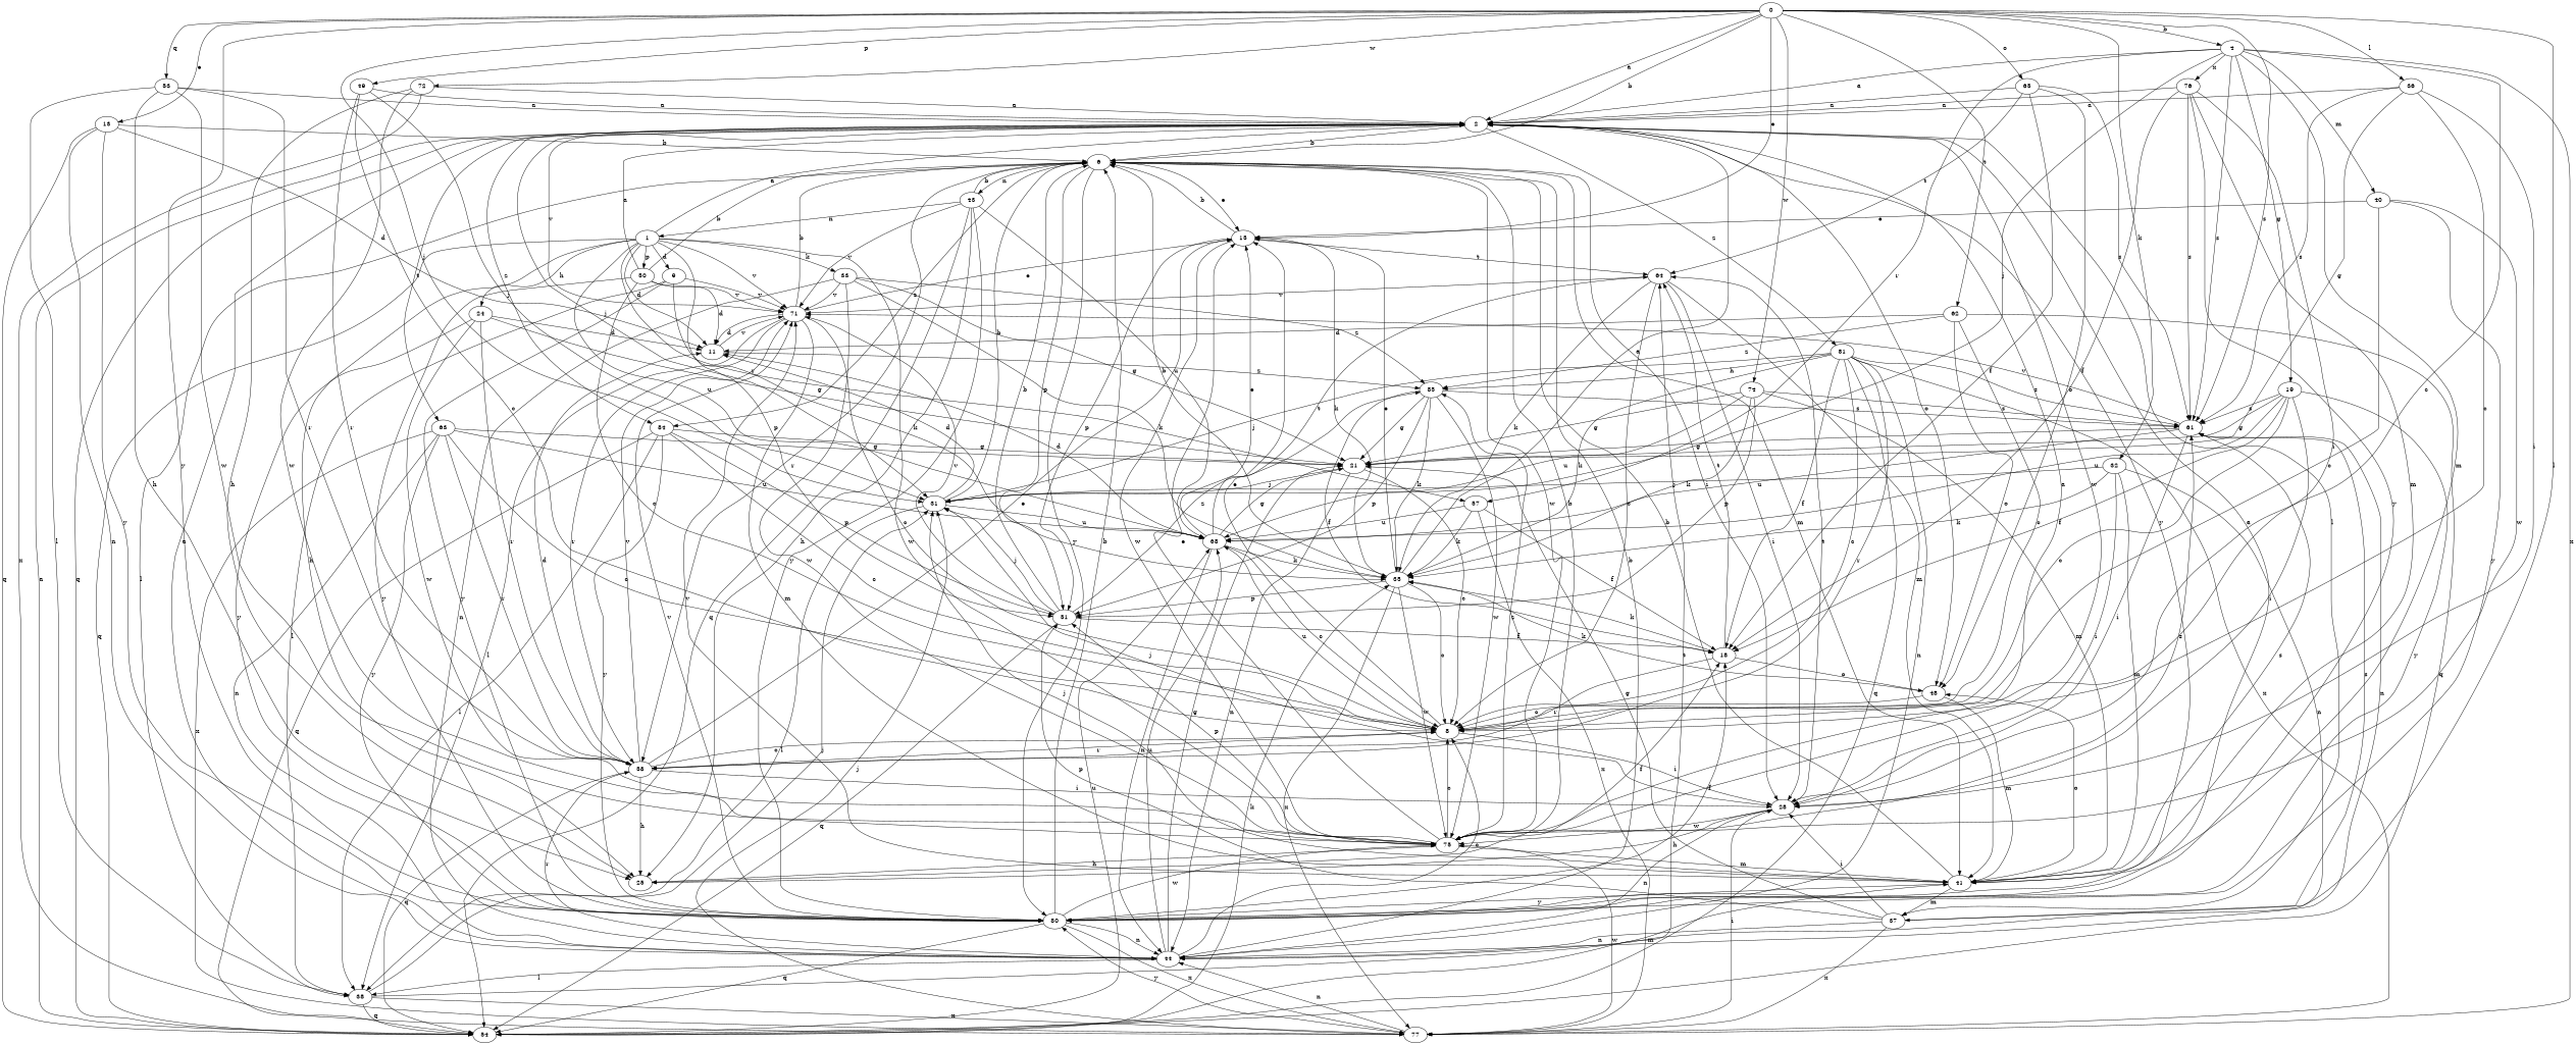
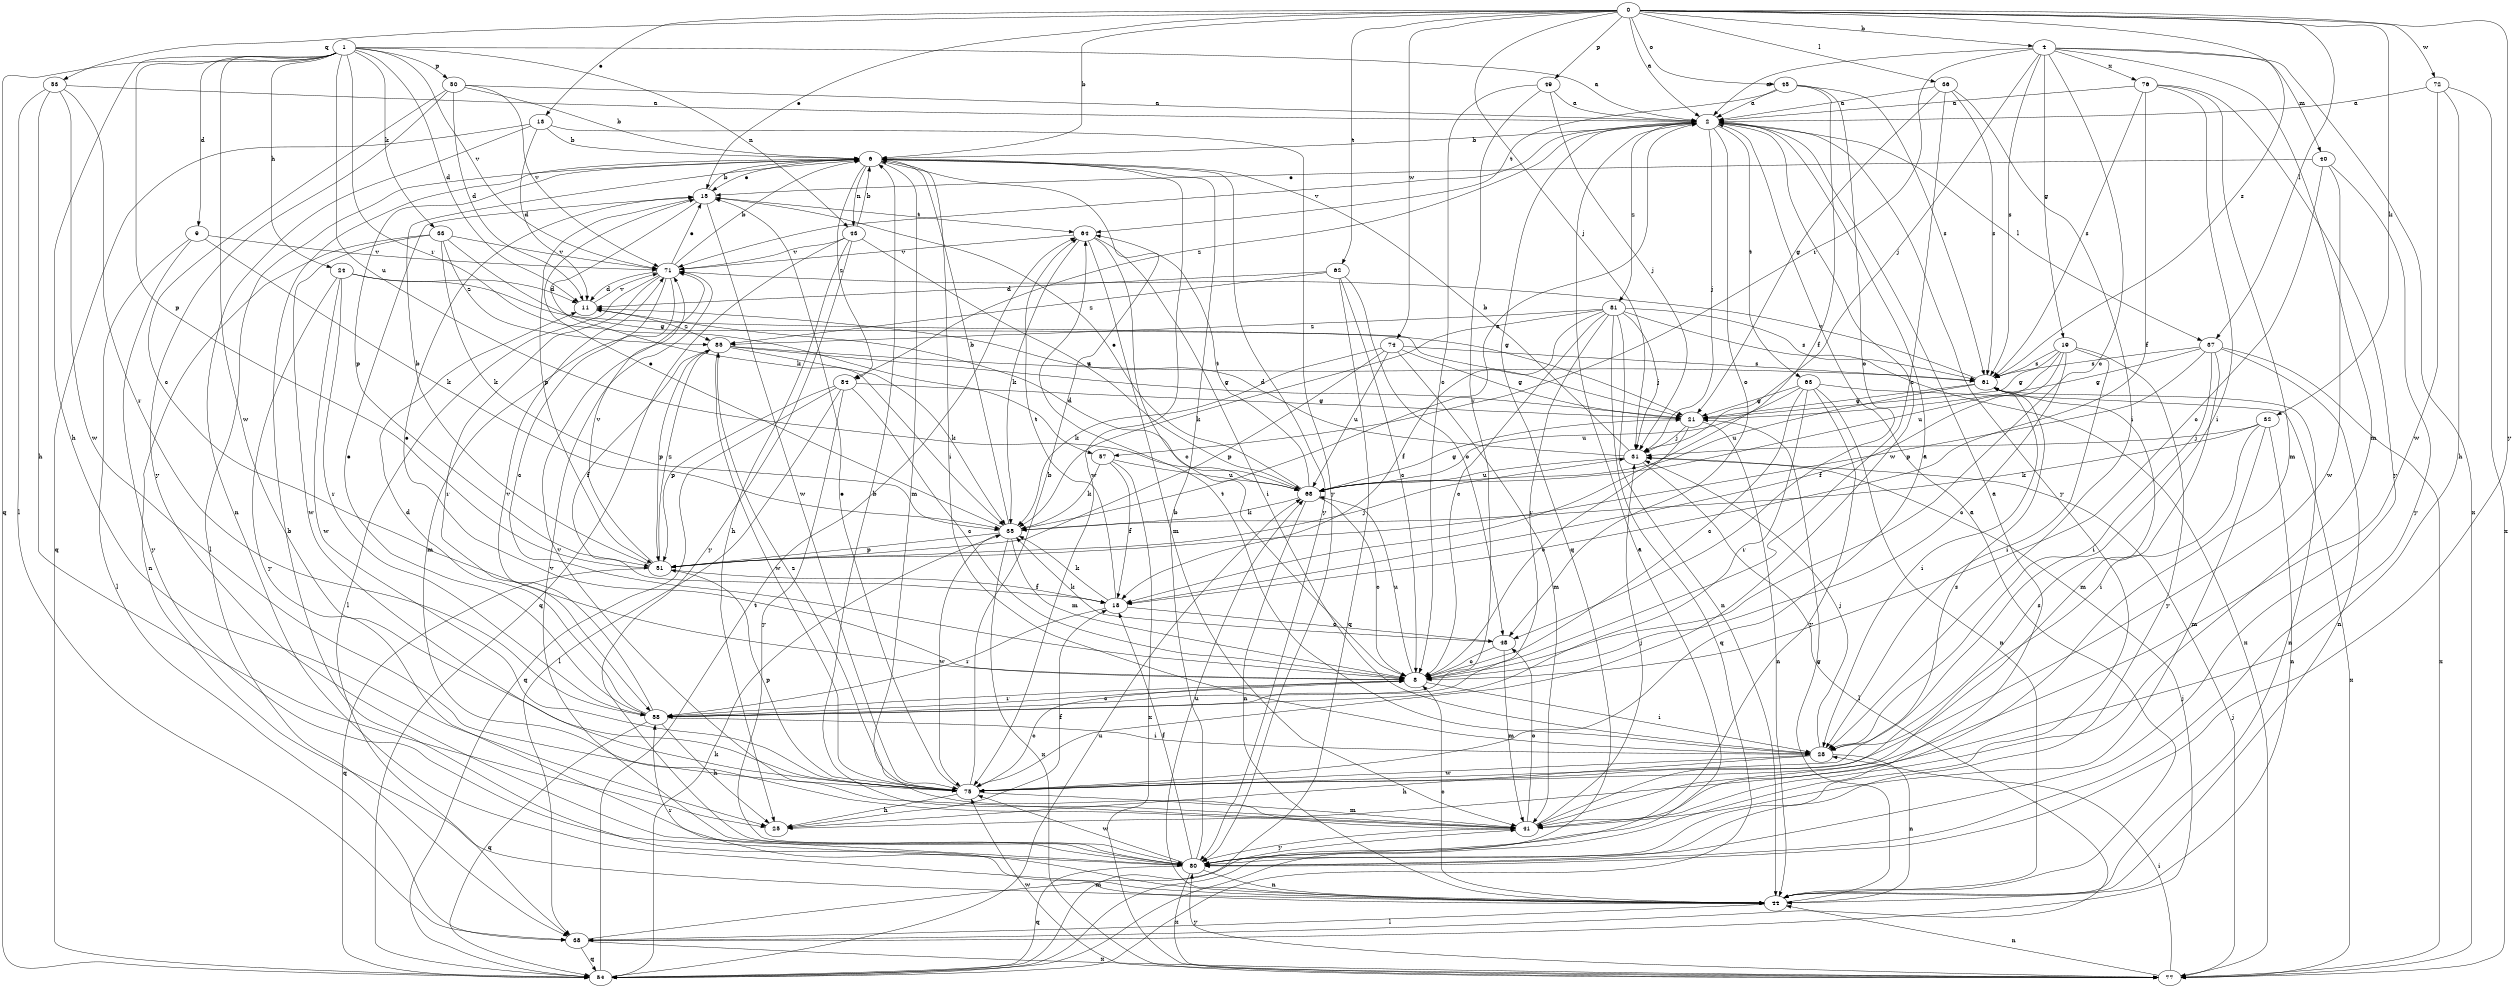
  strict digraph {
    0
    2
    4
    6
    13
    15
    31
    32
    36
    37
-   45 [label=65]
+   45
    49
    53
    61
    62
    72
    74
    80
    54
    71
    75
    48
    63
    81
    84
    57
    8
    19
    40
    41
    76
    77
    43
    51
    28
    38
    58
    11
    44
    35
    64
    68
    21
    18
    25
    85
    1
    9
    24
    33
    50
    0 -> 2 [label=a]
    0 -> 4 [label=b]
    0 -> 6 [label=b]
    0 -> 13 [label=e]
    0 -> 15 [label=e]
    0 -> 31 [label=j]
    0 -> 32 [label=k]
    0 -> 36 [label=l]
    0 -> 37 [label=l]
    0 -> 45 [label=o]
    0 -> 49 [label=p]
    0 -> 53 [label=q]
    0 -> 61 [label=s]
    0 -> 62 [label=t]
    0 -> 72 [label=w]
    0 -> 74 [label=w]
    0 -> 80 [label=y]
    2 -> 6 [label=b]
    2 -> 31 [label=j]
    2 -> 37 [label=l]
    2 -> 80 [label=y]
    2 -> 54 [label=q]
    2 -> 71 [label=v]
    2 -> 75 [label=w]
    2 -> 48 [label=o]
    2 -> 63 [label=t]
    2 -> 81 [label=z]
    2 -> 84 [label=z]
    4 -> 2 [label=a]
    4 -> 31 [label=j]
    4 -> 61 [label=s]
    4 -> 57 [label=r]
    4 -> 8 [label=c]
    4 -> 19 [label=g]
    4 -> 40 [label=m]
    4 -> 41 [label=m]
    4 -> 76 [label=x]
    4 -> 77 [label=x]
    6 -> 15 [label=e]
    6 -> 80 [label=y]
    6 -> 75 [label=w]
    6 -> 84 [label=z]
    6 -> 41 [label=m]
    6 -> 43 [label=n]
    6 -> 51 [label=p]
    6 -> 28 [label=i]
    6 -> 38 [label=l]
-   6 -> 58 [label=r]
    13 -> 6 [label=b]
    13 -> 80 [label=y]
    13 -> 54 [label=q]
    13 -> 11 [label=d]
    13 -> 44 [label=n]
    15 -> 6 [label=b]
    15 -> 75 [label=w]
    15 -> 51 [label=p]
    15 -> 35 [label=k]
    15 -> 64 [label=t]
    31 -> 6 [label=b]
    31 -> 38 [label=l]
    31 -> 11 [label=d]
    31 -> 68 [label=u]
    32 -> 31 [label=j]
    32 -> 41 [label=m]
    32 -> 28 [label=i]
    32 -> 44 [label=n]
    32 -> 35 [label=k]
    36 -> 2 [label=a]
    36 -> 61 [label=s]
    36 -> 8 [label=c]
    36 -> 28 [label=i]
    36 -> 21 [label=g]
    37 -> 61 [label=s]
-   41 -> 37 [label=m]
+   37 -> 41 [label=m]
    37 -> 77 [label=x]
    37 -> 51 [label=p]
    37 -> 28 [label=i]
    37 -> 44 [label=n]
    37 -> 21 [label=g]
    45 -> 2 [label=a]
    45 -> 61 [label=s]
    45 -> 48 [label=o]
    45 -> 64 [label=t]
    45 -> 18 [label=f]
    49 -> 2 [label=a]
    49 -> 31 [label=j]
    49 -> 8 [label=c]
    49 -> 58 [label=r]
    53 -> 2 [label=a]
    53 -> 75 [label=w]
    53 -> 38 [label=l]
    53 -> 58 [label=r]
    53 -> 25 [label=h]
    61 -> 71 [label=v]
    61 -> 28 [label=i]
    61 -> 44 [label=n]
    61 -> 68 [label=u]
    61 -> 21 [label=g]
    62 -> 54 [label=q]
    62 -> 48 [label=o]
    62 -> 8 [label=c]
    62 -> 11 [label=d]
    62 -> 85 [label=z]
    72 -> 2 [label=a]
    72 -> 75 [label=w]
    72 -> 77 [label=x]
    72 -> 25 [label=h]
    74 -> 61 [label=s]
    74 -> 41 [label=m]
    74 -> 51 [label=p]
    74 -> 35 [label=k]
    74 -> 68 [label=u]
    74 -> 21 [label=g]
    80 -> 2 [label=a]
    80 -> 6 [label=b]
    80 -> 54 [label=q]
    80 -> 71 [label=v]
    80 -> 75 [label=w]
    80 -> 77 [label=x]
    80 -> 44 [label=n]
    80 -> 18 [label=f]
    54 -> 2 [label=a]
    54 -> 35 [label=k]
    54 -> 64 [label=t]
    54 -> 68 [label=u]
    71 -> 6 [label=b]
    71 -> 15 [label=e]
    71 -> 8 [label=c]
    71 -> 41 [label=m]
    71 -> 38 [label=l]
    71 -> 58 [label=r]
    71 -> 11 [label=d]
    75 -> 2 [label=a]
    75 -> 6 [label=b]
    75 -> 15 [label=e]
    75 -> 61 [label=s]
    75 -> 8 [label=c]
    75 -> 41 [label=m]
    75 -> 51 [label=p]
    75 -> 25 [label=h]
    75 -> 85 [label=z]
    48 -> 8 [label=c]
    48 -> 41 [label=m]
    48 -> 35 [label=k]
    63 -> 80 [label=y]
    63 -> 8 [label=c]
    63 -> 77 [label=x]
    63 -> 58 [label=r]
    63 -> 44 [label=n]
    63 -> 68 [label=u]
    63 -> 21 [label=g]
    81 -> 31 [label=j]
    81 -> 61 [label=s]
    81 -> 54 [label=q]
    81 -> 8 [label=c]
    81 -> 77 [label=x]
    81 -> 58 [label=r]
    81 -> 44 [label=n]
    81 -> 35 [label=k]
    81 -> 18 [label=f]
-   81 -> 85 [label=h]
+   81 -> 85 [label=z]
    84 -> 80 [label=y]
    84 -> 54 [label=q]
    84 -> 8 [label=c]
    84 -> 51 [label=p]
    84 -> 38 [label=l]
    84 -> 21 [label=g]
    57 -> 77 [label=x]
    57 -> 35 [label=k]
    57 -> 68 [label=u]
    57 -> 18 [label=f]
    8 -> 15 [label=e]
    8 -> 28 [label=i]
    8 -> 58 [label=r]
    8 -> 68 [label=u]
    19 -> 61 [label=s]
    19 -> 80 [label=y]
    19 -> 8 [label=c]
    19 -> 28 [label=i]
    19 -> 68 [label=u]
    19 -> 21 [label=g]
    19 -> 18 [label=f]
    40 -> 15 [label=e]
    40 -> 80 [label=y]
    40 -> 75 [label=w]
    40 -> 8 [label=c]
    41 -> 6 [label=b]
    41 -> 31 [label=j]
    41 -> 61 [label=s]
    41 -> 80 [label=y]
    41 -> 71 [label=v]
    41 -> 48 [label=o]
    76 -> 2 [label=a]
    76 -> 61 [label=s]
    76 -> 80 [label=y]
    76 -> 41 [label=m]
    76 -> 28 [label=i]
    76 -> 18 [label=f]
    77 -> 31 [label=j]
    77 -> 80 [label=y]
    77 -> 75 [label=w]
    77 -> 28 [label=i]
    77 -> 44 [label=n]
    43 -> 6 [label=b]
    43 -> 80 [label=y]
    43 -> 54 [label=q]
    43 -> 71 [label=v]
    43 -> 68 [label=u]
    43 -> 25 [label=h]
    51 -> 6 [label=b]
    51 -> 31 [label=j]
    51 -> 54 [label=q]
    51 -> 71 [label=v]
    51 -> 18 [label=f]
    51 -> 85 [label=z]
    28 -> 31 [label=j]
    28 -> 75 [label=w]
    28 -> 44 [label=n]
    28 -> 64 [label=t]
    28 -> 25 [label=h]
    38 -> 31 [label=j]
    38 -> 54 [label=q]
    38 -> 41 [label=m]
    38 -> 77 [label=x]
    58 -> 15 [label=e]
    58 -> 54 [label=q]
    58 -> 71 [label=v]
    58 -> 8 [label=c]
    58 -> 28 [label=i]
    58 -> 11 [label=d]
    58 -> 25 [label=h]
    11 -> 71 [label=v]
    11 -> 85 [label=z]
    44 -> 2 [label=a]
    44 -> 6 [label=b]
    44 -> 8 [label=c]
    44 -> 38 [label=l]
    44 -> 58 [label=r]
    44 -> 68 [label=u]
    44 -> 21 [label=g]
    35 -> 2 [label=a]
    35 -> 6 [label=b]
    35 -> 15 [label=e]
    35 -> 75 [label=w]
-   35 -> 8 [label=c]
+   35 -> 8 [label=m]
    35 -> 77 [label=x]
    35 -> 51 [label=p]
    64 -> 71 [label=v]
    64 -> 8 [label=c]
    64 -> 41 [label=m]
    64 -> 28 [label=i]
    64 -> 35 [label=k]
    68 -> 15 [label=e]
    68 -> 8 [label=c]
    68 -> 11 [label=d]
    68 -> 44 [label=n]
    68 -> 35 [label=k]
    68 -> 64 [label=t]
    68 -> 21 [label=g]
    21 -> 31 [label=j]
    21 -> 8 [label=c]
    21 -> 44 [label=n]
    18 -> 48 [label=o]
    18 -> 58 [label=r]
    18 -> 35 [label=k]
    18 -> 64 [label=t]
    25 -> 18 [label=f]
    85 -> 61 [label=s]
    85 -> 75 [label=w]
    85 -> 51 [label=p]
    85 -> 35 [label=k]
    85 -> 21 [label=g]
    85 -> 18 [label=f]
    1 -> 2 [label=a]
    1 -> 54 [label=q]
    1 -> 71 [label=v]
    1 -> 75 [label=w]
    1 -> 57 [label=r]
-   43 -> 1 [label=n]
+   1 -> 43 [label=n]
    1 -> 51 [label=p]
    1 -> 11 [label=d]
    1 -> 68 [label=u]
    1 -> 25 [label=h]
    1 -> 9 [label=d]
    1 -> 24 [label=h]
    1 -> 33 [label=k]
    1 -> 50 [label=p]
    9 -> 80 [label=y]
    9 -> 71 [label=v]
    9 -> 38 [label=l]
    9 -> 35 [label=k]
    24 -> 80 [label=y]
    24 -> 75 [label=w]
    24 -> 58 [label=r]
    24 -> 11 [label=d]
    24 -> 21 [label=g]
    33 -> 71 [label=v]
    33 -> 75 [label=w]
    33 -> 44 [label=n]
    33 -> 35 [label=k]
    33 -> 21 [label=g]
    33 -> 85 [label=z]
    50 -> 2 [label=a]
    50 -> 6 [label=b]
    50 -> 80 [label=y]
    50 -> 71 [label=v]
    50 -> 8 [label=c]
    50 -> 11 [label=d]
  }
